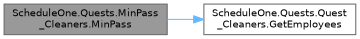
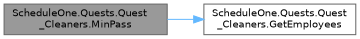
  digraph {
    rankdir=LR
    node [fontname=Helvetica fontsize=10 shape=box style=filled]
-   n1 [color=gray40 fillcolor=grey60 fontcolor=black height=0.2 label="ScheduleOne.Quests.MinPass\l_Cleaners.MinPass" width=0.4]
+   n1 [color=gray40 fillcolor=grey60 fontcolor=black height=0.2 label="ScheduleOne.Quests.Quest\l_Cleaners.MinPass" width=0.4]
    n2 [color=grey40 fillcolor=white height=0.2 label="ScheduleOne.Quests.Quest\l_Cleaners.GetEmployees" width=0.4]
    n1 -> n2 [color=steelblue1 fontname=Helvetica fontsize=10 labelfontname=Helvetica labelfontsize=10 style=solid]
  }
